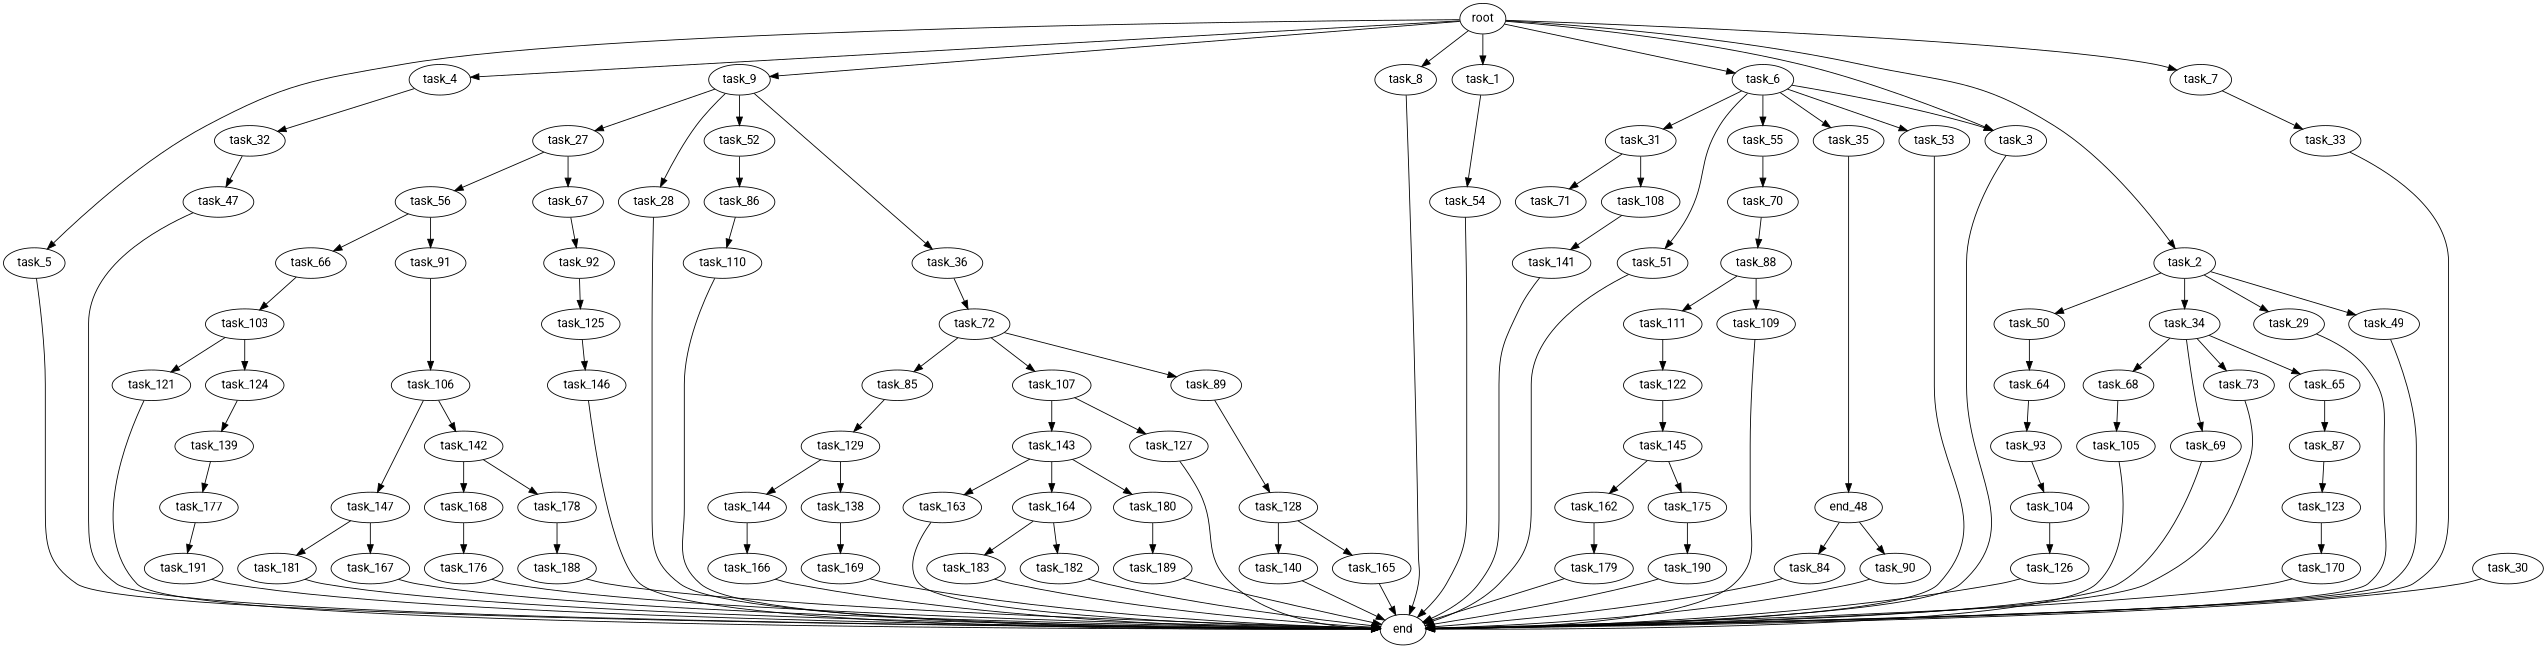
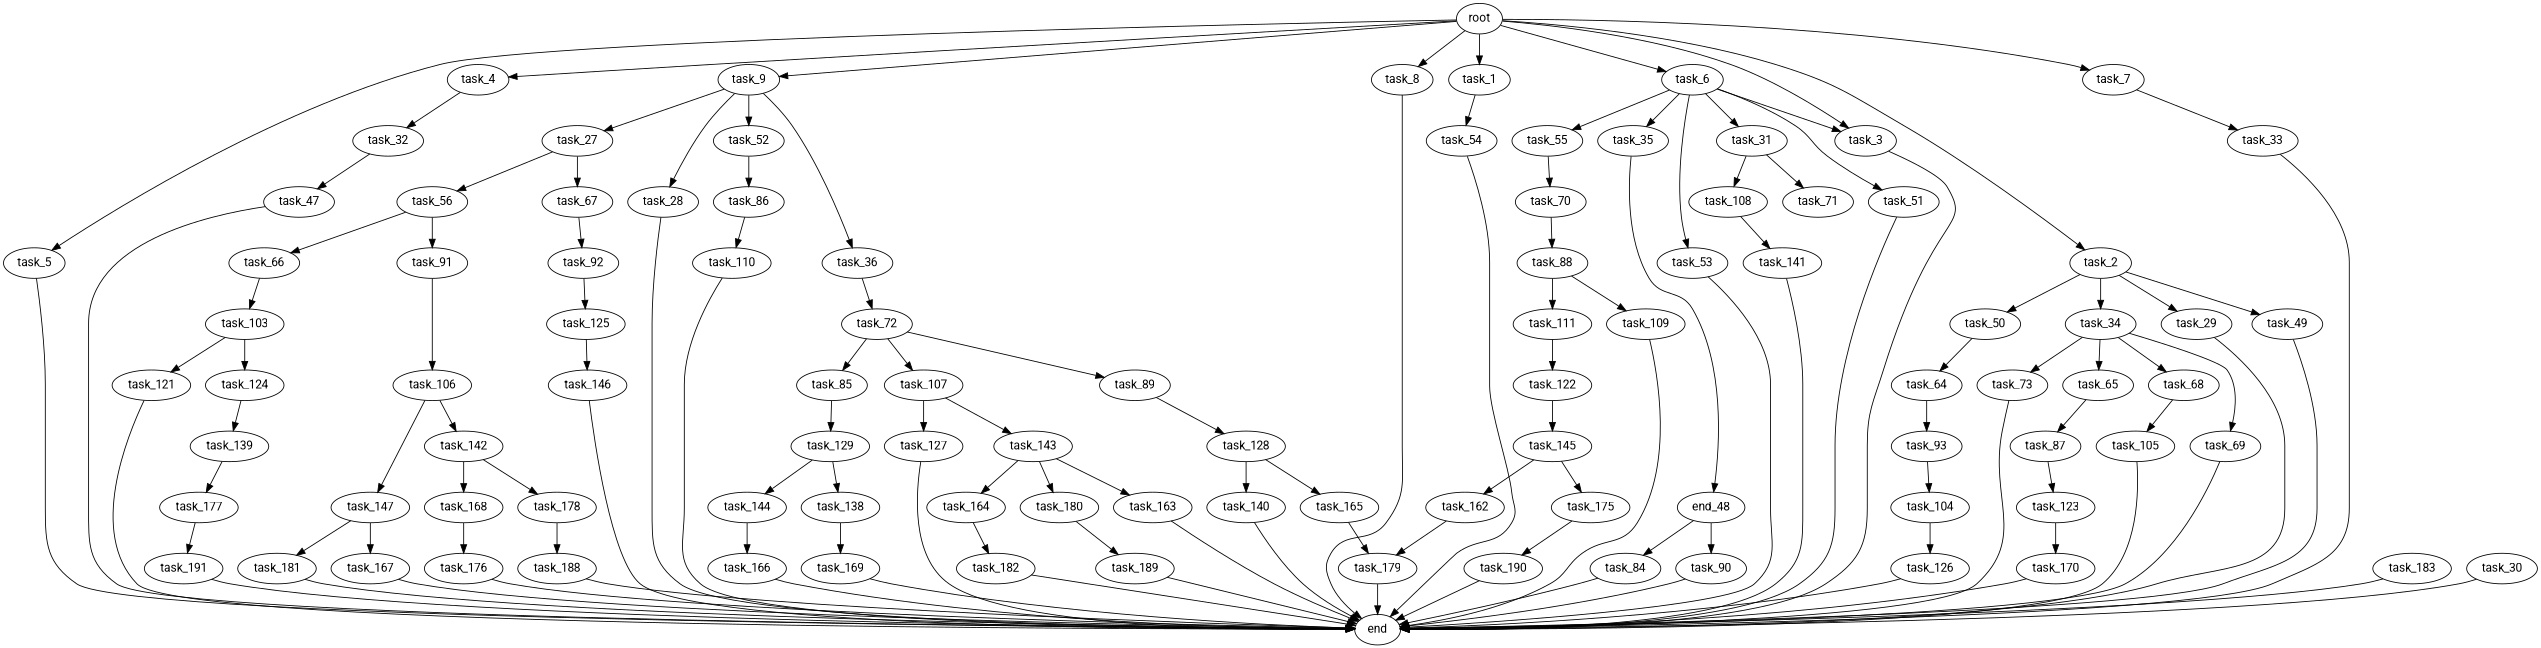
  digraph {
    fontname=Roboto
    node [fontname=Roboto]
    edge [fontname=Roboto]
    task_129
    task_144
    task_138
    task_166
    task_169
    task_27
    task_56
    task_67
    task_66
    task_91
    task_92
    task_68
    task_105
    end
    task_50
    task_64
    task_93
    task_181
    task_103
    task_121
    task_124
    task_5
    task_4
    task_32
    task_47
    task_84
    task_147
    task_167
    task_90
    task_190
    task_143
    task_163
    task_164
    task_180
    task_183
    task_182
    task_189
    task_110
    task_104
    task_139
    task_141
    task_31
    task_71
    task_108
    task_51
    task_28
    task_55
    task_70
    task_88
    task_111
    task_109
    task_122
    task_9
    task_52
    task_36
    task_86
    task_72
    task_54
    task_33
    task_106
    task_142
    task_168
    task_178
    task_176
    task_188
    task_8
    task_179
    task_1
    task_85
    task_126
    task_177
    task_191
    task_123
    task_170
    task_140
    task_6
    task_35
    task_53
    task_3
    task_30
    n81 [label=end_48]
    task_145
    task_34
    task_69
    task_73
    task_65
    task_87
    task_107
    task_127
    task_165
    task_162
    task_175
    task_125
    task_146
    task_2
    task_29
    task_49
    task_89
    task_128
    task_7
    root
    task_129 -> task_144
    task_129 -> task_138
    task_144 -> task_166
    task_138 -> task_169
    task_166 -> end
    task_169 -> end
    task_27 -> task_56
    task_27 -> task_67
    task_56 -> task_66
    task_56 -> task_91
    task_67 -> task_92
    task_66 -> task_103
    task_91 -> task_106
    task_92 -> task_125
    task_68 -> task_105
    task_105 -> end
    task_50 -> task_64
    task_64 -> task_93
    task_93 -> task_104
    task_181 -> end
    task_103 -> task_121
    task_103 -> task_124
    task_121 -> end
    task_124 -> task_139
    task_5 -> end
    task_4 -> task_32
    task_32 -> task_47
    task_47 -> end
    task_84 -> end
    task_147 -> task_181
    task_147 -> task_167
    task_167 -> end
    task_90 -> end
    task_190 -> end
    task_143 -> task_163
    task_143 -> task_164
    task_143 -> task_180
    task_163 -> end
-   task_164 -> task_183
    task_164 -> task_182
    task_180 -> task_189
    task_183 -> end
    task_182 -> end
    task_189 -> end
    task_110 -> end
    task_104 -> task_126
    task_139 -> task_177
    task_141 -> end
    task_31 -> task_71
    task_31 -> task_108
    task_108 -> task_141
    task_51 -> end
    task_28 -> end
    task_55 -> task_70
    task_70 -> task_88
    task_88 -> task_111
    task_88 -> task_109
    task_111 -> task_122
    task_109 -> end
    task_122 -> task_145
    task_9 -> task_27
    task_9 -> task_28
    task_9 -> task_52
    task_9 -> task_36
    task_52 -> task_86
    task_36 -> task_72
    task_86 -> task_110
    task_72 -> task_85
    task_72 -> task_107
    task_72 -> task_89
    task_54 -> end
    task_33 -> end
    task_106 -> task_147
    task_106 -> task_142
    task_142 -> task_168
    task_142 -> task_178
    task_168 -> task_176
    task_178 -> task_188
    task_176 -> end
    task_188 -> end
    task_8 -> end
    task_179 -> end
    task_1 -> task_54
    task_85 -> task_129
    task_126 -> end
    task_177 -> task_191
    task_191 -> end
    task_123 -> task_170
    task_170 -> end
    task_140 -> end
    task_6 -> task_31
    task_6 -> task_51
    task_6 -> task_55
    task_6 -> task_35
    task_6 -> task_53
    task_6 -> task_3
    task_35 -> n81
    task_53 -> end
    task_3 -> end
    task_30 -> end
    n81 -> task_84
    n81 -> task_90
    task_145 -> task_162
    task_145 -> task_175
    task_34 -> task_68
    task_34 -> task_69
    task_34 -> task_73
    task_34 -> task_65
    task_69 -> end
    task_73 -> end
    task_65 -> task_87
    task_87 -> task_123
    task_107 -> task_143
    task_107 -> task_127
    task_127 -> end
-   task_165 -> end
+   task_165 -> task_179
    task_162 -> task_179
    task_175 -> task_190
    task_125 -> task_146
    task_146 -> end
    task_2 -> task_50
    task_2 -> task_34
    task_2 -> task_29
    task_2 -> task_49
    task_29 -> end
    task_49 -> end
    task_89 -> task_128
    task_128 -> task_140
    task_128 -> task_165
    task_7 -> task_33
    root -> task_5
    root -> task_4
    root -> task_9
    root -> task_8
    root -> task_1
    root -> task_6
    root -> task_3
    root -> task_2
    root -> task_7
  }
